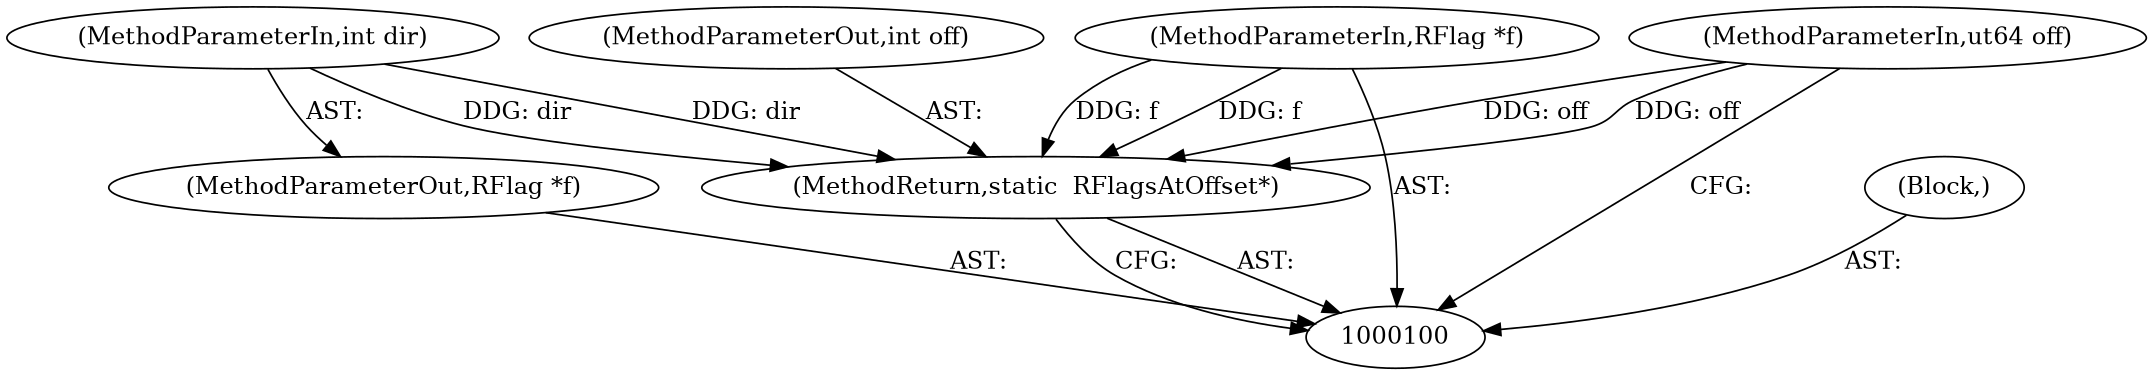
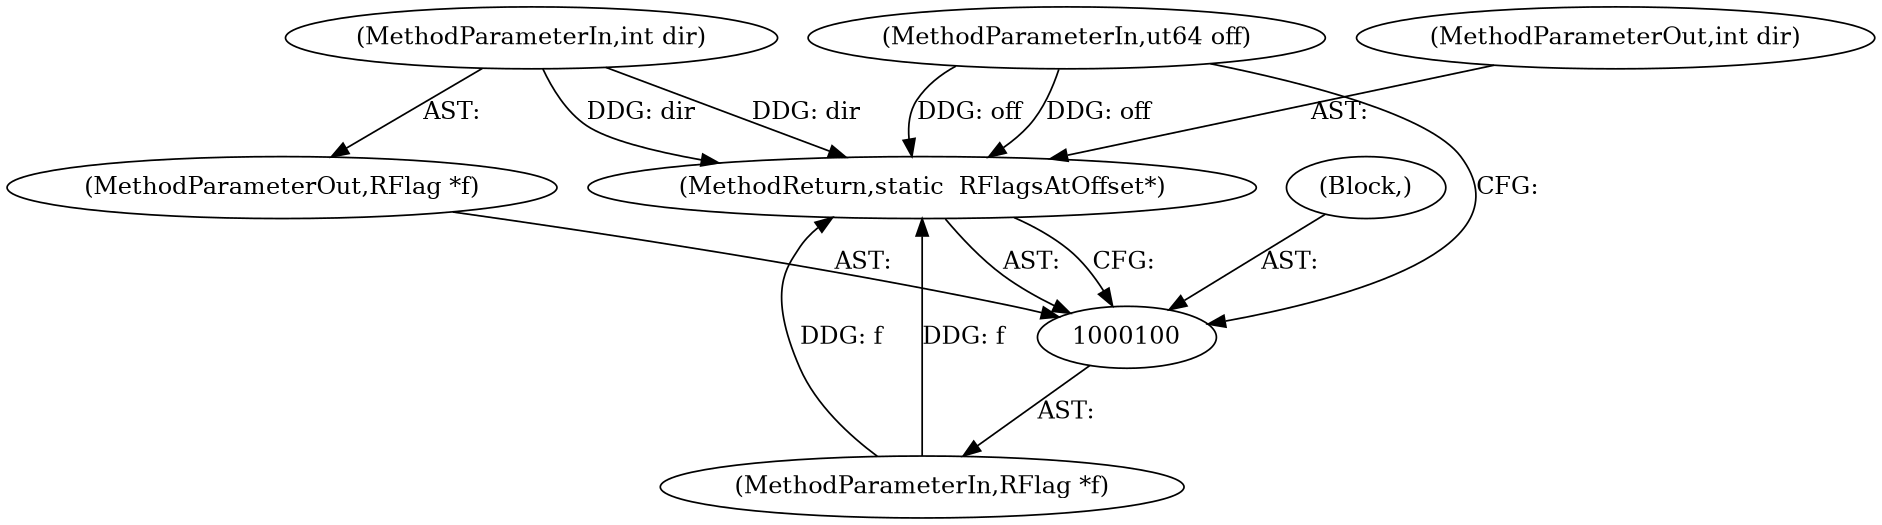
  digraph {
    n1 [label="(MethodReturn,static  RFlagsAtOffset*)"]
    1000100
    n3 [label="(MethodParameterIn,RFlag *f)"]
    n4 [label="(MethodParameterOut,RFlag *f)"]
    n5 [label="(MethodParameterIn,ut64 off)"]
    n6 [label="(MethodParameterIn,int dir)"]
-   n7 [label="(MethodParameterOut,int off)"]
+   n7 [label="(MethodParameterOut,int dir)"]
    n8 [label="(Block,)"]
    n1 -> 1000100 [label="AST: "]
    n1 -> 1000100 [label="CFG: "]
    n3 -> n1 [label="DDG: f"]
    n3 -> n1 [label="DDG: f"]
-   n3 -> 1000100 [label="AST: "]
+   1000100 -> n3 [label="AST: "]
    n4 -> 1000100 [label="AST: "]
    n5 -> n1 [label="DDG: off"]
    n5 -> n1 [label="DDG: off"]
    n5 -> 1000100 [label="CFG: "]
    n6 -> n1 [label="DDG: dir"]
    n6 -> n1 [label="DDG: dir"]
    n6 -> n4 [label="AST: "]
    n7 -> n1 [label="AST: "]
    n8 -> 1000100 [label="AST: "]
  }
